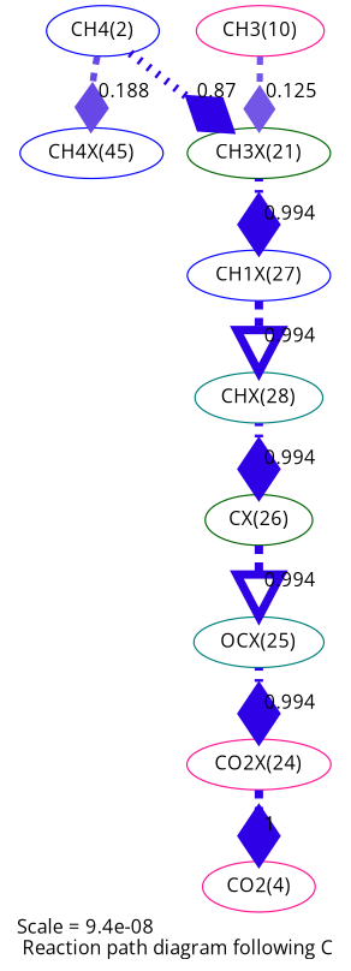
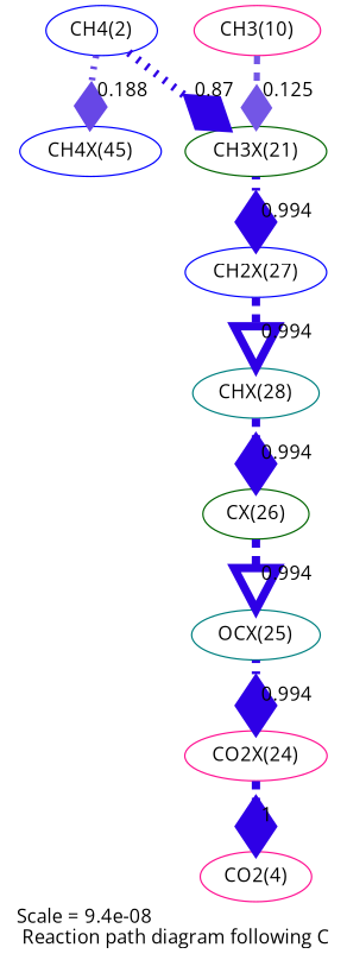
  digraph {
    fontname="Open Sans"
    label="Scale = 9.4e-08\l Reaction path diagram following C"
    node [color=blue fontname="Open Sans"]
    edge [arrowhead=diamond arrowsize=3 color="0.7, 1.49, 0.9" fontname="Open Sans" penwidth=6 style=dashed]
    n1 [label="CH4(2)"]
    n2 [label="CH4X(45)"]
    n3 [color=darkgreen label="CH3X(21)"]
-   n4 [label="CH1X(27)"]
+   n4 [label="CH2X(27)"]
    n5 [color=teal label="CHX(28)"]
    n6 [color=deeppink label="CH3(10)"]
    n7 [color=darkgreen label="CX(26)"]
    n8 [color=teal label="OCX(25)"]
    n9 [color=deeppink label="CO2X(24)"]
    n10 [color=deeppink label="CO2(4)"]
-   n1 -> n2 [arrowsize=2.37 color="0.7, 0.688, 0.9" label=" 0.188" penwidth=4.74]
+   n1 -> n2 [arrowsize=2.37 color="0.7, 0.688, 0.9" label=" 0.188" penwidth=4.74 style=dotted]
    n1 -> n3 [arrowsize=2.95 color="0.7, 1.37, 0.9" label=" 0.87" penwidth=5.89 style=dotted]
    n3 -> n4 [label=" 0.994" style=dotted]
    n4 -> n5 [arrowhead=onormal label=" 0.994"]
-   n5 -> n7 [label=" 0.994" style=dotted]
+   n5 -> n7 [label=" 0.994"]
    n6 -> n3 [arrowsize=2.21 color="0.7, 0.625, 0.9" label=" 0.125" penwidth=4.43]
    n7 -> n8 [arrowhead=onormal label=" 0.994"]
    n8 -> n9 [label=" 0.994" style=dotted]
    n9 -> n10 [color="0.7, 1.5, 0.9" label=" 1"]
  }
